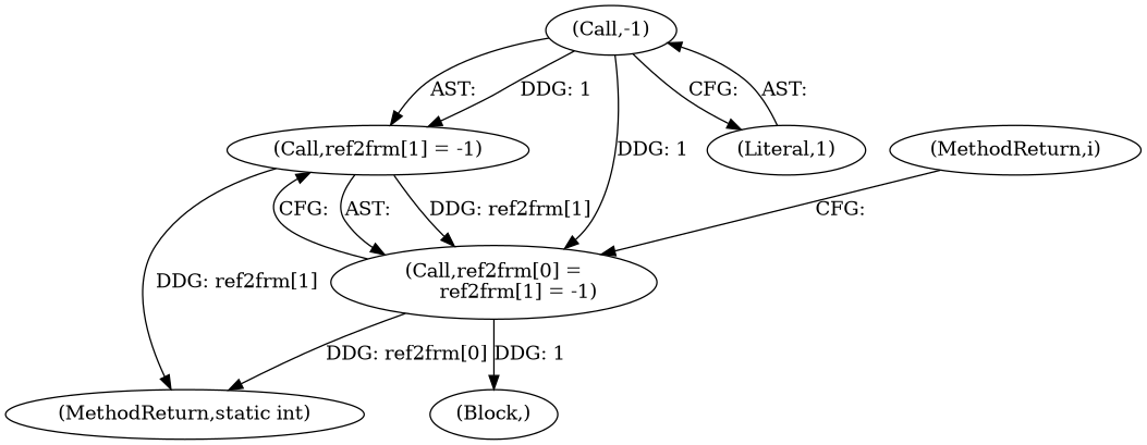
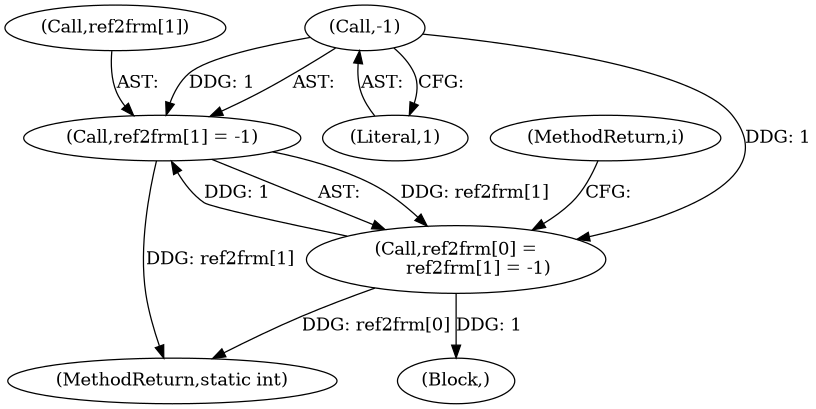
  digraph {
    n1 [label="(Call,ref2frm[1] = -1)"]
    n2 [label="(Call,ref2frm[0] =\n        ref2frm[1] = -1)"]
    n3 [label="(MethodReturn,static int)"]
    n4 [label="(Call,-1)"]
    n5 [label="(Literal,1)"]
    n6 [label="(Block,)"]
    n7 [label="(MethodReturn,i)"]
+   n8 [label="(Call,ref2frm[1])"]
    n1 -> n2 [label="AST: "]
    n1 -> n2 [label="DDG: ref2frm[1]"]
    n1 -> n3 [label="DDG: ref2frm[1]"]
-   n2 -> n1 [label="CFG: "]
+   n2 -> n1 [label="DDG: 1"]
    n2 -> n3 [label="DDG: ref2frm[0]"]
    n2 -> n6 [label="DDG: 1"]
    n4 -> n1 [label="AST: "]
    n4 -> n1 [label="DDG: 1"]
    n4 -> n2 [label="DDG: 1"]
    n4 -> n5 [label="CFG: "]
    n5 -> n4 [label="AST: "]
    n7 -> n2 [label="CFG: "]
+   n8 -> n1 [label="AST: "]
  }
